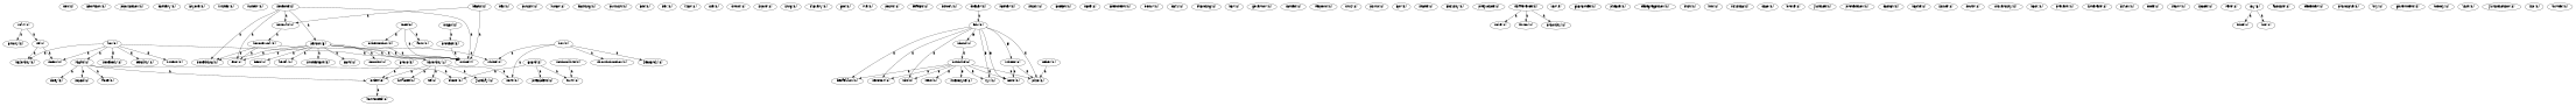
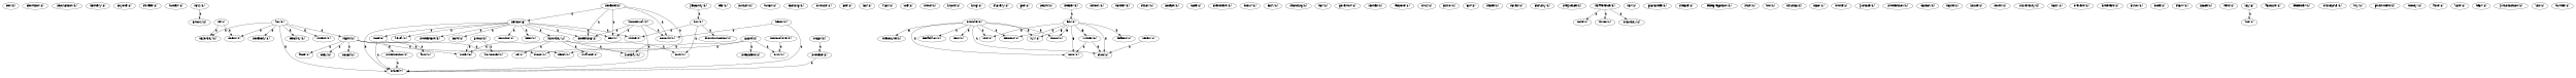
  digraph {
    fontname="DejaVu Sans Mono"
    node [fontname="DejaVu Sans Mono"]
    edge [fontname="DejaVu Sans Mono"]
    n1 [label="com(2)"]
    n2 [label="abortion(1)"]
    n3 [label="population(1)"]
    n4 [label="battery(1)"]
    n5 [label="anyone(1)"]
-   n6 [label="writes(1)"]
+   n6 [label="street(1)"]
    n7 [label="number(1)"]
    n8 [label="walz(1)"]
    n9 [label="armory(2)"]
    n10 [label="re(1)"]
    n11 [label="majority(1)"]
    n12 [label="doesn(2)"]
    n13 [label="des(1)"]
    n14 [label="someone(2)"]
    n15 [label="person(5)"]
    n16 [label="something(1)"]
    n17 [label="etc(1)"]
    n18 [label="assault(1)"]
    n19 [label="crime(7)"]
    n20 [label="race(3)"]
    n21 [label="level(1)"]
    n22 [label="protestant(2)"]
    n23 [label="part(1)"]
    n24 [label="minority(4)"]
    n25 [label="white(2)"]
    n26 [label="commits(1)"]
    n27 [label="beat(1)"]
    n28 [label="form(1)"]
    n29 [label="orientation(2)"]
    n30 [label="order(5)"]
    n31 [label="ne(1)"]
    n32 [label="justify(1)"]
    n33 [label="inflate(1)"]
    n34 [label="sort(1)"]
    n35 [label="punish(1)"]
    n36 [label="human(1)"]
    n37 [label="group(2)"]
    n38 [label="harrassed(1)"]
    n39 [label="bashing(1)"]
    n40 [label="homosexual(2)"]
    n41 [label="pursuit(1)"]
    n42 [label="add(1)"]
-   n43 [label="sex(1)"]
+   n43 [label="law(1)"]
    n44 [label="klan(1)"]
    n45 [label="use(1)"]
    n46 [label="crowd(1)"]
    n47 [label="input(1)"]
    n48 [label="inng(1)"]
    n49 [label="slavery(1)"]
    n50 [label="god(1)"]
-   n51 [label="rve(1)"]
    n52 [label="point(1)"]
    n53 [label="defeat(1)"]
    n54 [label="school(1)"]
    n55 [label="article(3)"]
    n56 [label="news(1)"]
    n57 [label="mit(2)"]
    n58 [label="mbond(1)"]
    n59 [label="bedfellow(1)"]
    n60 [label="senator(1)"]
    n61 [label="mnemosyne(1)"]
    n62 [label="nyx(1)"]
    n63 [label="acns(1)"]
    n64 [label="pkmo(1)"]
    n65 [label="matter(2)"]
    n66 [label="stick(1)"]
    n67 [label="accept(1)"]
    n68 [label="made(1)"]
    n69 [label="amendment(1)"]
    n70 [label="occur(1)"]
    n71 [label="call(1)"]
    n72 [label="standing(1)"]
    n73 [label="bar(1)"]
    n74 [label="governor(1)"]
    n75 [label="law(3)"]
    n76 [label="right(1)"]
    n77 [label="somebody(1)"]
    n78 [label="penalty(1)"]
    n79 [label="intent(2)"]
    n80 [label="obey(2)"]
    n81 [label="squad(1)"]
    n82 [label="face(1)"]
+   n83 [label="death(1)"]
    n84 [label="shoot(1)"]
    n85 [label="wanted(1)"]
    n86 [label="dmeier(2)"]
    n87 [label="edu(3)"]
    n88 [label="writes(3)"]
    n89 [label="respond(1)"]
    n90 [label="cruz(1)"]
    n91 [label="pinko(1)"]
    n92 [label="apr(2)"]
    n93 [label="state(1)"]
+   n94 [label="makes(1)"]
    n95 [label="ability(1)"]
    n96 [label="prejudice(1)"]
    n97 [label="beats(2)"]
    n98 [label="organ(2)"]
    n99 [label="protect(2)"]
    n100 [label="difference(2)"]
    n101 [label="make(1)"]
    n102 [label="throa(1)"]
    n103 [label="priority(1)"]
-   n104 [label="war(9)"]
+   n104 [label="war(1)"]
    n105 [label="guarantee(1)"]
    n106 [label="isn(2)"]
    n107 [label="discrimination(1)"]
    n108 [label="jeopardy(1)"]
    n109 [label="please(1)"]
    n110 [label="desegregation(1)"]
    n111 [label="shit(1)"]
    n112 [label="hmm(1)"]
    n113 [label="militia(2)"]
    n114 [label="ciao(1)"]
    n115 [label="broke(1)"]
    n116 [label="justice(1)"]
    n117 [label="protection(1)"]
    n118 [label="casbah(2)"]
    n119 [label="maple(1)"]
    n120 [label="issue(1)"]
    n121 [label="south(1)"]
    n122 [label="university(2)"]
    n123 [label="back(1)"]
    n124 [label="guard(2)"]
    n125 [label="president(1)"]
    n126 [label="turn(1)"]
    n127 [label="prevent(1)"]
    n128 [label="interest(1)"]
    n129 [label="allow(1)"]
    n130 [label="code(1)"]
    n131 [label="starr(1)"]
    n132 [label="space(1)"]
    n133 [label="rent(1)"]
    n134 [label="nationalize(2)"]
    n135 [label="way(3)"]
-   n136 [label="time(1)"]
    n137 [label="lot(1)"]
    n138 [label="fascist(1)"]
    n139 [label="december(1)"]
    n140 [label="principle(1)"]
    n141 [label="try(1)"]
    n142 [label="meier(1)"]
    n143 [label="government(2)"]
    n144 [label="nobody(1)"]
+   n145 [label="find(1)"]
    n146 [label="list(1)"]
+   n147 [label="hear(1)"]
    n148 [label="jurisdiction(1)"]
    n149 [label="lib(1)"]
    n150 [label="turned(1)"]
    n8 -> n9 [label=1]
-   n8 -> n10 [label=1]
    n10 -> n11 [label=1]
    n10 -> n12 [label=1]
    n14 -> n15 [label=1]
    n14 -> n16 [label=1]
    n14 -> n17 [label=1]
    n14 -> n18 [label=1]
-   n14 -> n19 [label=1]
+   n14 -> n32 [label=1]
    n15 -> n16 [label=1]
    n15 -> n17 [label=1]
    n15 -> n19 [label=2]
+   n15 -> n20 [label=1]
    n15 -> n21 [label=1]
    n15 -> n22 [label=1]
    n15 -> n23 [label=1]
    n15 -> n24 [label=1]
    n15 -> n25 [label=1]
    n15 -> n26 [label=1]
    n15 -> n27 [label=1]
    n20 -> n19 [label=1]
    n20 -> n28 [label=1]
    n20 -> n29 [label=2]
    n24 -> n30 [label=1]
    n24 -> n31 [label=1]
    n24 -> n32 [label=1]
    n24 -> n33 [label=1]
    n24 -> n34 [label=1]
    n29 -> n19 [label=1]
    n37 -> n30 [label=1]
-   n30 -> n38 [label=1]
+   n37 -> n38 [label=1]
    n40 -> n16 [label=1]
    n40 -> n17 [label=1]
-   n18 -> n40 [label=1]
+   n40 -> n18 [label=1]
    n40 -> n19 [label=1]
    n55 -> n56 [label=2]
    n55 -> n57 [label=1]
-   n58 -> n55 [label=2]
+   n55 -> n58 [label=2]
    n55 -> n59 [label=1]
    n55 -> n60 [label=1]
    n55 -> n61 [label=8]
    n55 -> n62 [label=2]
    n55 -> n63 [label=2]
    n55 -> n64 [label=1]
    n75 -> n11 [label=1]
    n75 -> n12 [label=1]
    n75 -> n19 [label=2]
    n75 -> n76 [label=1]
    n75 -> n77 [label=2]
    n75 -> n78 [label=2]
    n75 -> n79 [label=2]
    n76 -> n30 [label=1]
    n76 -> n80 [label=1]
    n76 -> n81 [label=1]
    n76 -> n82 [label=1]
+   n76 -> n83 [label=1]
    n76 -> n84 [label=1]
    n86 -> n87 [label=1]
    n87 -> n57 [label=2]
    n87 -> n58 [label=3]
-   n87 -> n59 [label=2]
+   n87 -> n53 [label=2]
    n87 -> n60 [label=2]
    n87 -> n62 [label=3]
    n87 -> n63 [label=3]
    n87 -> n64 [label=2]
    n87 -> n88 [label=5]
    n88 -> n63 [label=1]
    n88 -> n64 [label=2]
    n97 -> n18 [label=1]
    n97 -> n19 [label=1]
    n98 -> n99 [label=1]
    n99 -> n19 [label=1]
    n100 -> n101 [label=1]
    n100 -> n102 [label=1]
    n100 -> n103 [label=1]
    n106 -> n25 [label=1]
    n106 -> n34 [label=1]
    n106 -> n107 [label=1]
-   n106 -> n108 [label=1]
+   n108 -> n106 [label=1]
+   n124 -> n83 [label=1]
    n124 -> n84 [label=1]
    n124 -> n125 [label=1]
    n124 -> n126 [label=1]
    n134 -> n126 [label=1]
-   n135 -> n136 [label=1]
    n135 -> n137 [label=1]
    n142 -> n64 [label=1]
  }
